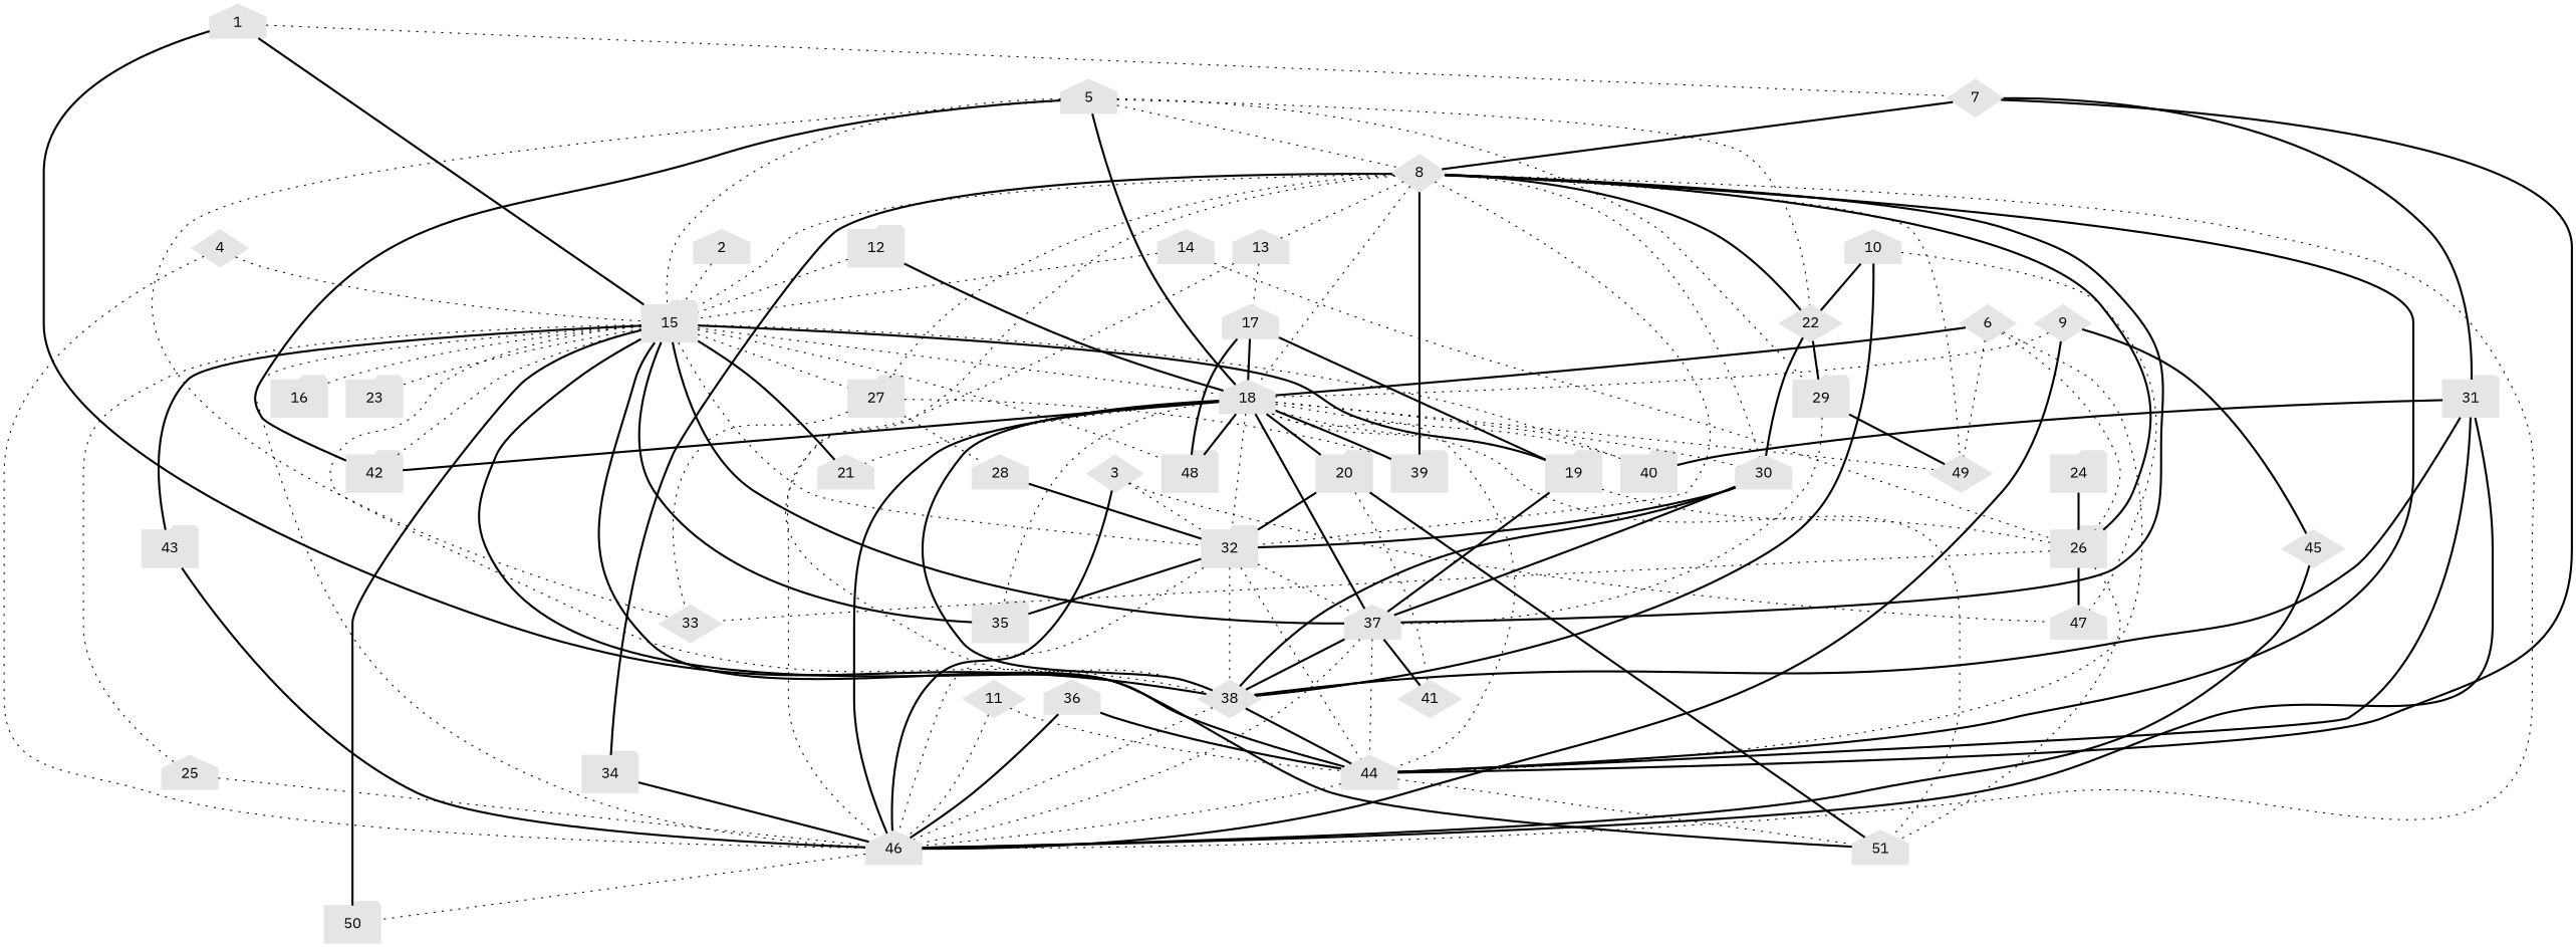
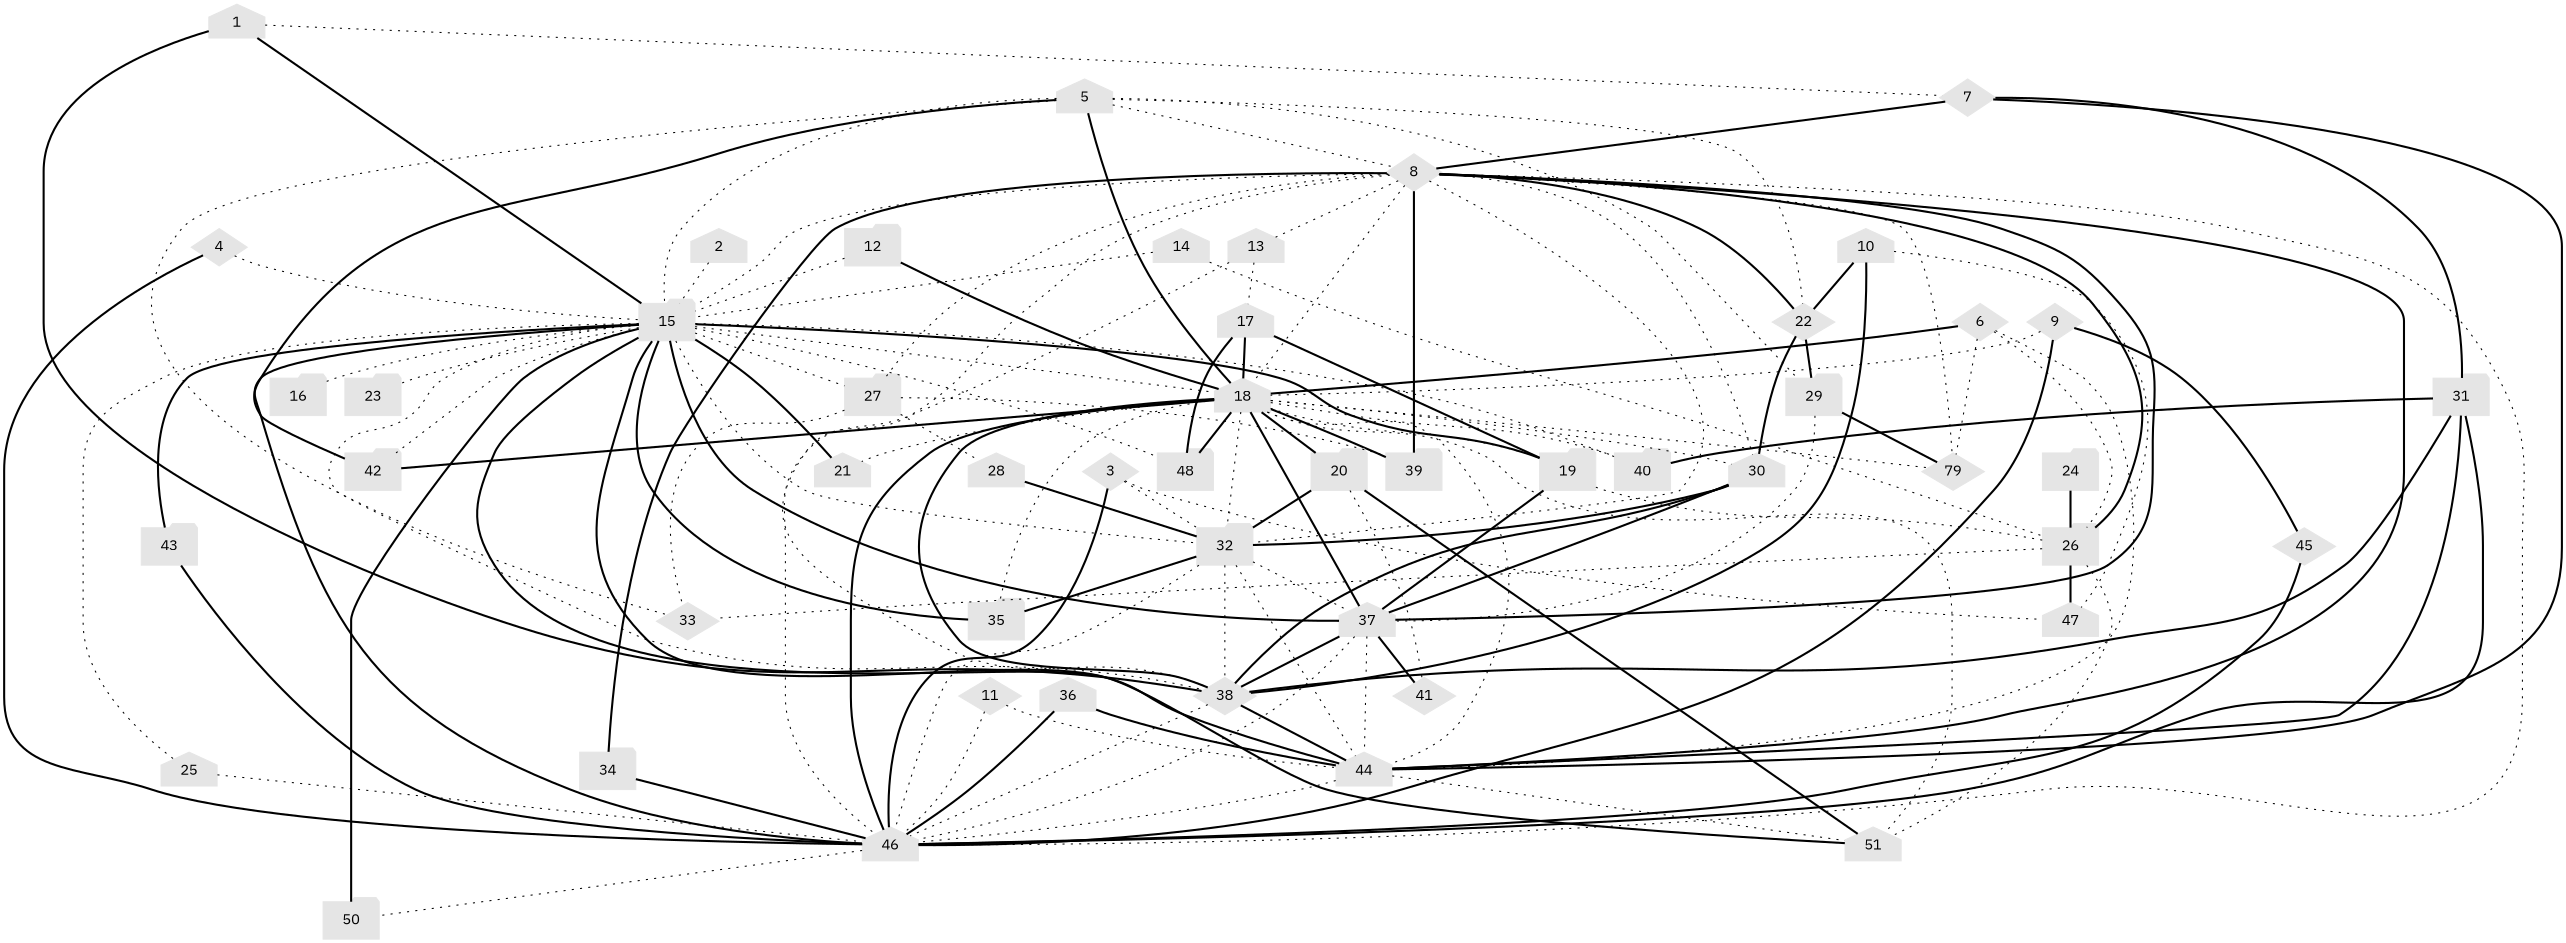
  graph {
    fontname="IBM Plex Sans"
    node [color=gray90 fontname="IBM Plex Sans" shape=folder style=filled]
    edge [fontname="IBM Plex Sans" style=dotted weight=1.0]
    1 [shape=house]
    7 [shape=diamond]
    15
    38 [shape=diamond]
    8 [shape=diamond]
    44 [shape=house]
    31
    32
    46 [shape=house]
    18 [shape=house]
    42
    27
    37 [shape=house]
    16
    19
    21 [shape=house]
    23
    25 [shape=house]
    35
    40
    43
    48
    50
    51 [shape=house]
    2 [shape=house]
    3 [shape=diamond]
    47 [shape=house]
    4 [shape=diamond]
    5 [shape=house]
    22 [shape=diamond]
    29
    33 [shape=diamond]
    26
-   49 [shape=diamond]
+   49 [shape=diamond label=79]
    13 [shape=house]
    30 [shape=house]
    34
    39
    20
    6 [shape=diamond]
    17 [shape=house]
    28 [shape=house]
    41 [shape=diamond]
    9 [shape=diamond]
    45 [shape=diamond]
    10 [shape=house]
    11 [shape=diamond]
    12
    14 [shape=house]
    24
    36 [shape=house]
    1 -- 7
    1 -- 15 [style=bold]
    1 -- 38 [style=bold]
    7 -- 8 [style=bold]
    7 -- 44 [style=bold]
    7 -- 31 [style=bold]
    15 -- 38
    15 -- 44 [style=bold]
    15 -- 32 [weight=2.0]
-   15 -- 46
+   15 -- 46 [style=bold]
    15 -- 18 [weight=5.0]
    15 -- 42
    15 -- 27
    15 -- 37 [style=bold weight=2.0]
    15 -- 16
    15 -- 19 [style=bold]
    15 -- 21 [style=bold]
    15 -- 23
    15 -- 25
    15 -- 35 [style=bold]
    15 -- 40
    15 -- 43 [style=bold]
    15 -- 48
    15 -- 50 [style=bold weight=3.0]
    15 -- 51 [style=bold]
    38 -- 44 [style=bold weight=3.0]
    38 -- 46
    8 -- 15
    8 -- 38
    8 -- 44 [style=bold weight=2.0]
    8 -- 32
    8 -- 46
    8 -- 18 [weight=5.0]
    8 -- 27
    8 -- 37 [style=bold]
    8 -- 22 [style=bold]
    8 -- 26 [style=bold]
    8 -- 49
    8 -- 13
    8 -- 30
    8 -- 34 [style=bold]
    8 -- 39 [style=bold weight=2.0]
    44 -- 46 [weight=2.0]
    44 -- 51
    31 -- 38 [style=bold]
    31 -- 44 [style=bold]
    31 -- 46 [style=bold]
    31 -- 40 [style=bold]
    32 -- 38 [weight=2.0]
    32 -- 44
    32 -- 46
    32 -- 37 [weight=2.0]
    32 -- 35 [style=bold]
    46 -- 50
    18 -- 38 [style=bold weight=4.0]
    18 -- 44 [weight=3.0]
    18 -- 32 [weight=3.0]
    18 -- 46 [style=bold weight=4.0]
    18 -- 42 [style=bold]
    18 -- 37 [style=bold weight=3.0]
    18 -- 19
    18 -- 21 [weight=2.0]
    18 -- 35
    18 -- 40
    18 -- 48 [style=bold weight=2.0]
    18 -- 51
    18 -- 49 [weight=2.0]
    18 -- 30
    18 -- 39 [style=bold]
    18 -- 20 [style=bold]
    27 -- 33
    27 -- 39
    27 -- 28 [weight=2.0]
    37 -- 38 [style=bold]
    37 -- 44
    37 -- 46
    37 -- 41 [style=bold]
    19 -- 37 [style=bold]
    19 -- 26
    25 -- 46
    43 -- 46 [style=bold]
    2 -- 15
    3 -- 32
    3 -- 46 [style=bold]
    3 -- 47
    4 -- 15
-   4 -- 46
+   4 -- 46 [style=bold]
    5 -- 15
    5 -- 8
    5 -- 18 [style=bold]
    5 -- 42 [style=bold]
    5 -- 22
    5 -- 29
    5 -- 33
    22 -- 29 [style=bold]
    22 -- 30 [style=bold]
    29 -- 37
    29 -- 49 [style=bold]
    26 -- 51
    26 -- 47 [style=bold]
    26 -- 33
    13 -- 46
    13 -- 17
    30 -- 38 [style=bold]
    30 -- 32 [style=bold]
    30 -- 37 [style=bold]
    34 -- 46 [style=bold]
    20 -- 32 [style=bold]
    20 -- 51 [style=bold]
    20 -- 41
    6 -- 44
    6 -- 18 [style=bold]
    6 -- 26
    6 -- 49
    17 -- 18 [style=bold]
    17 -- 19 [style=bold]
    17 -- 48 [style=bold]
    28 -- 32 [style=bold]
    9 -- 46 [style=bold]
    9 -- 18
    9 -- 45 [style=bold]
    45 -- 46 [style=bold]
    10 -- 38 [style=bold]
    10 -- 47
    10 -- 22 [style=bold]
    11 -- 44
    11 -- 46
    12 -- 15
    12 -- 18 [style=bold]
    14 -- 15
    14 -- 26
    24 -- 26 [style=bold]
    36 -- 44 [style=bold]
    36 -- 46 [style=bold]
  }
